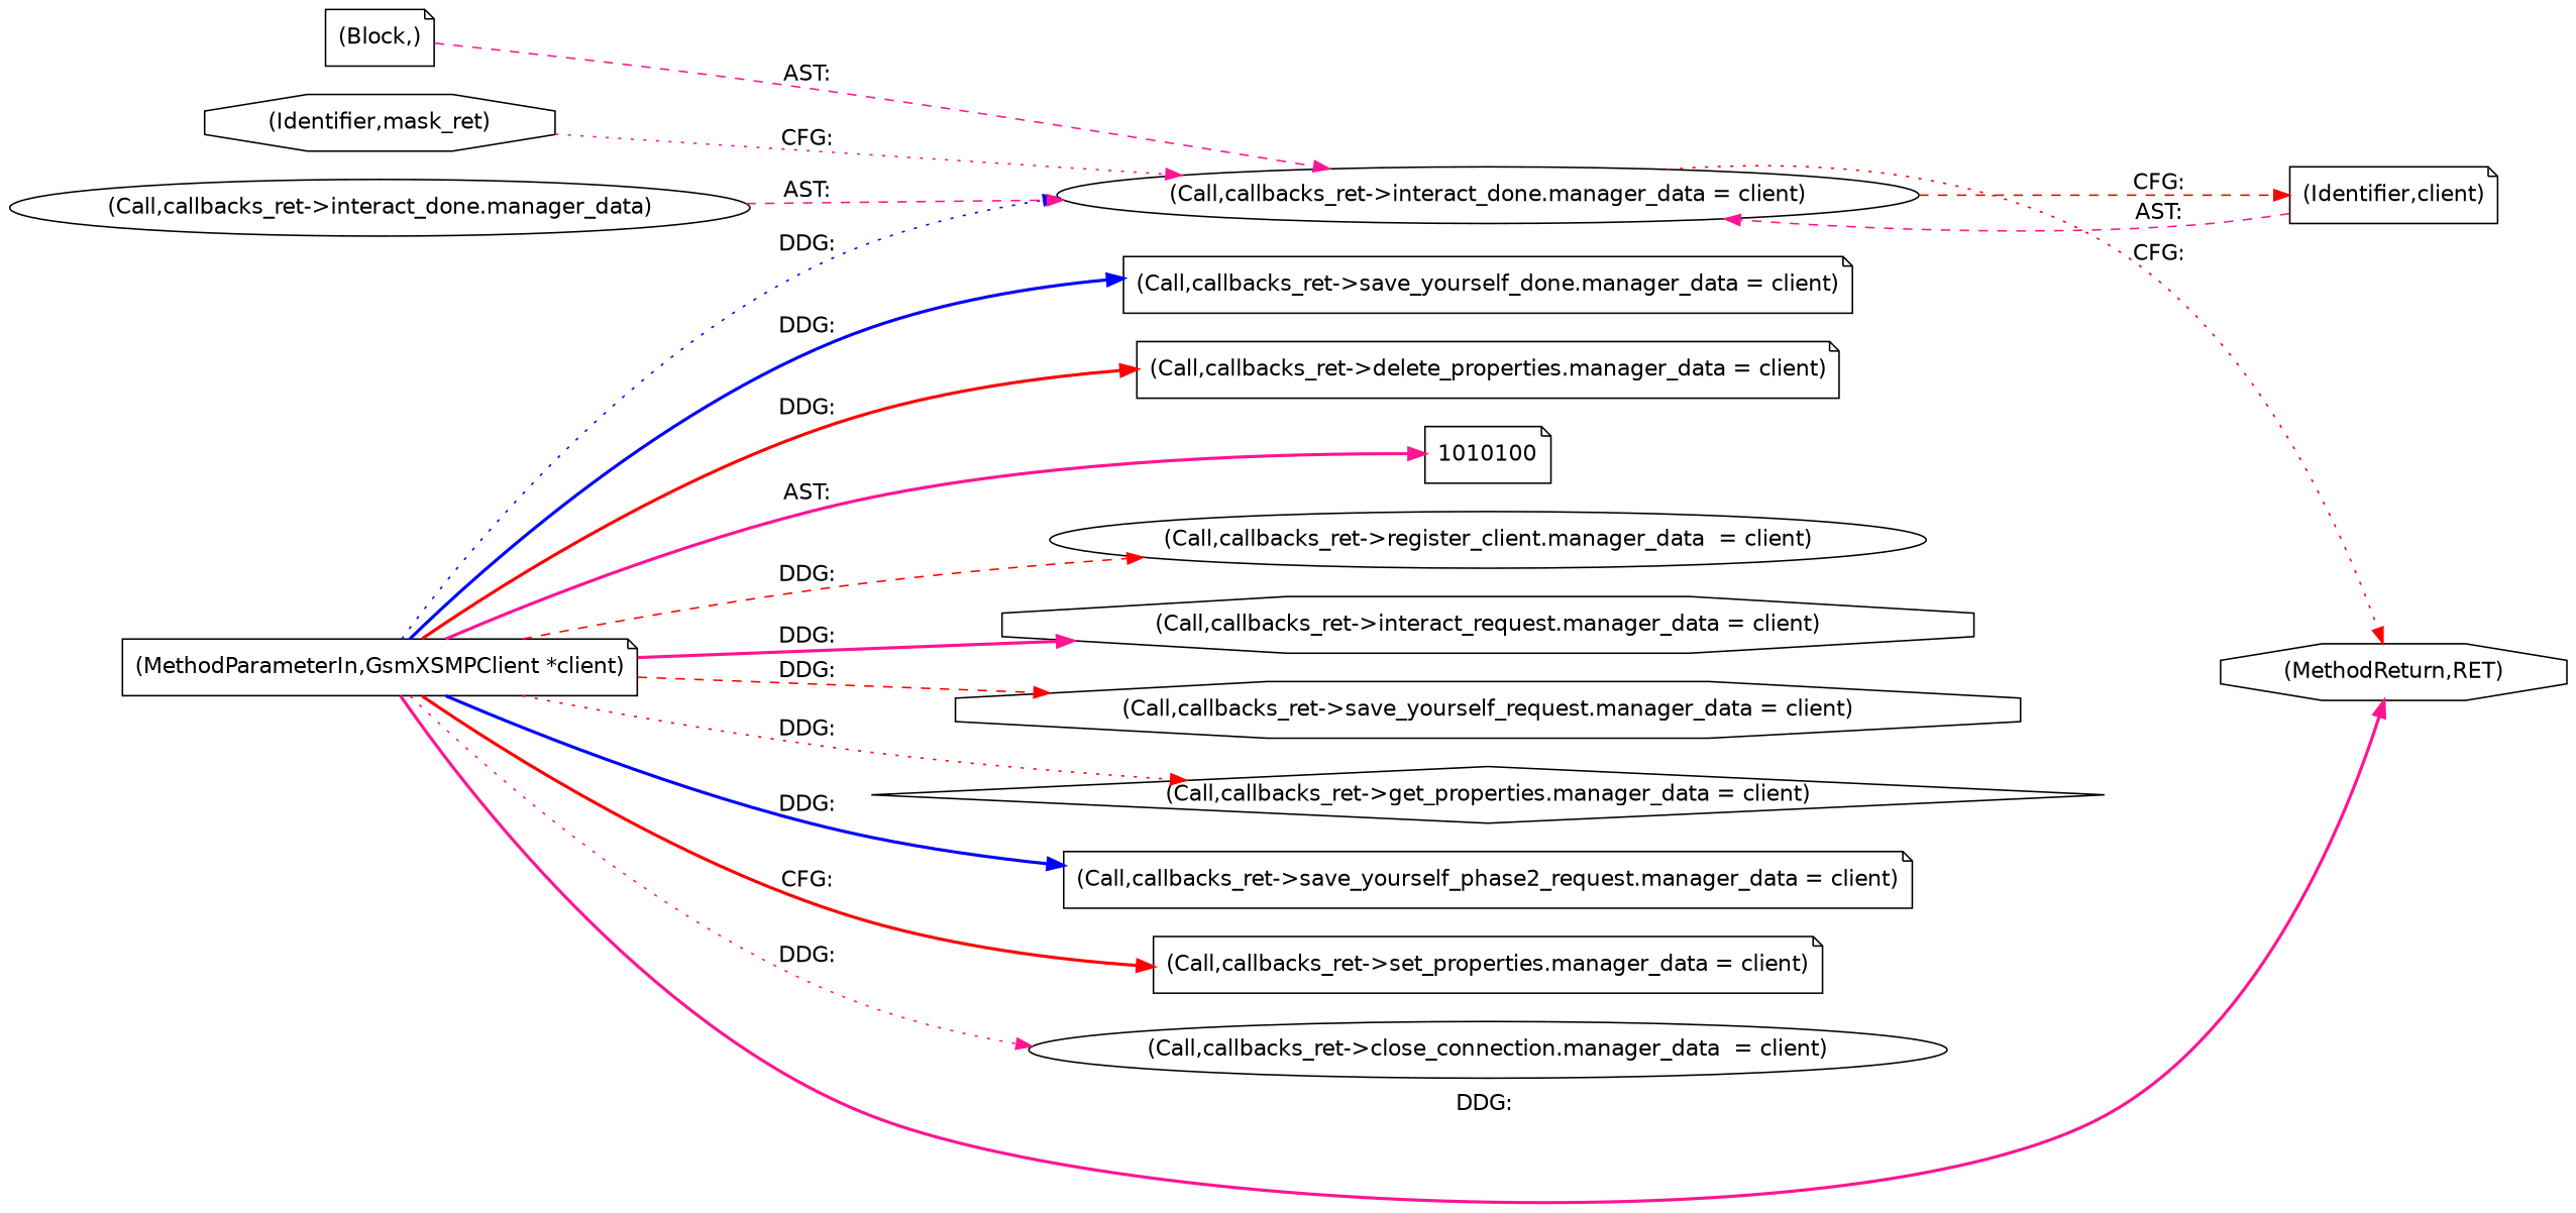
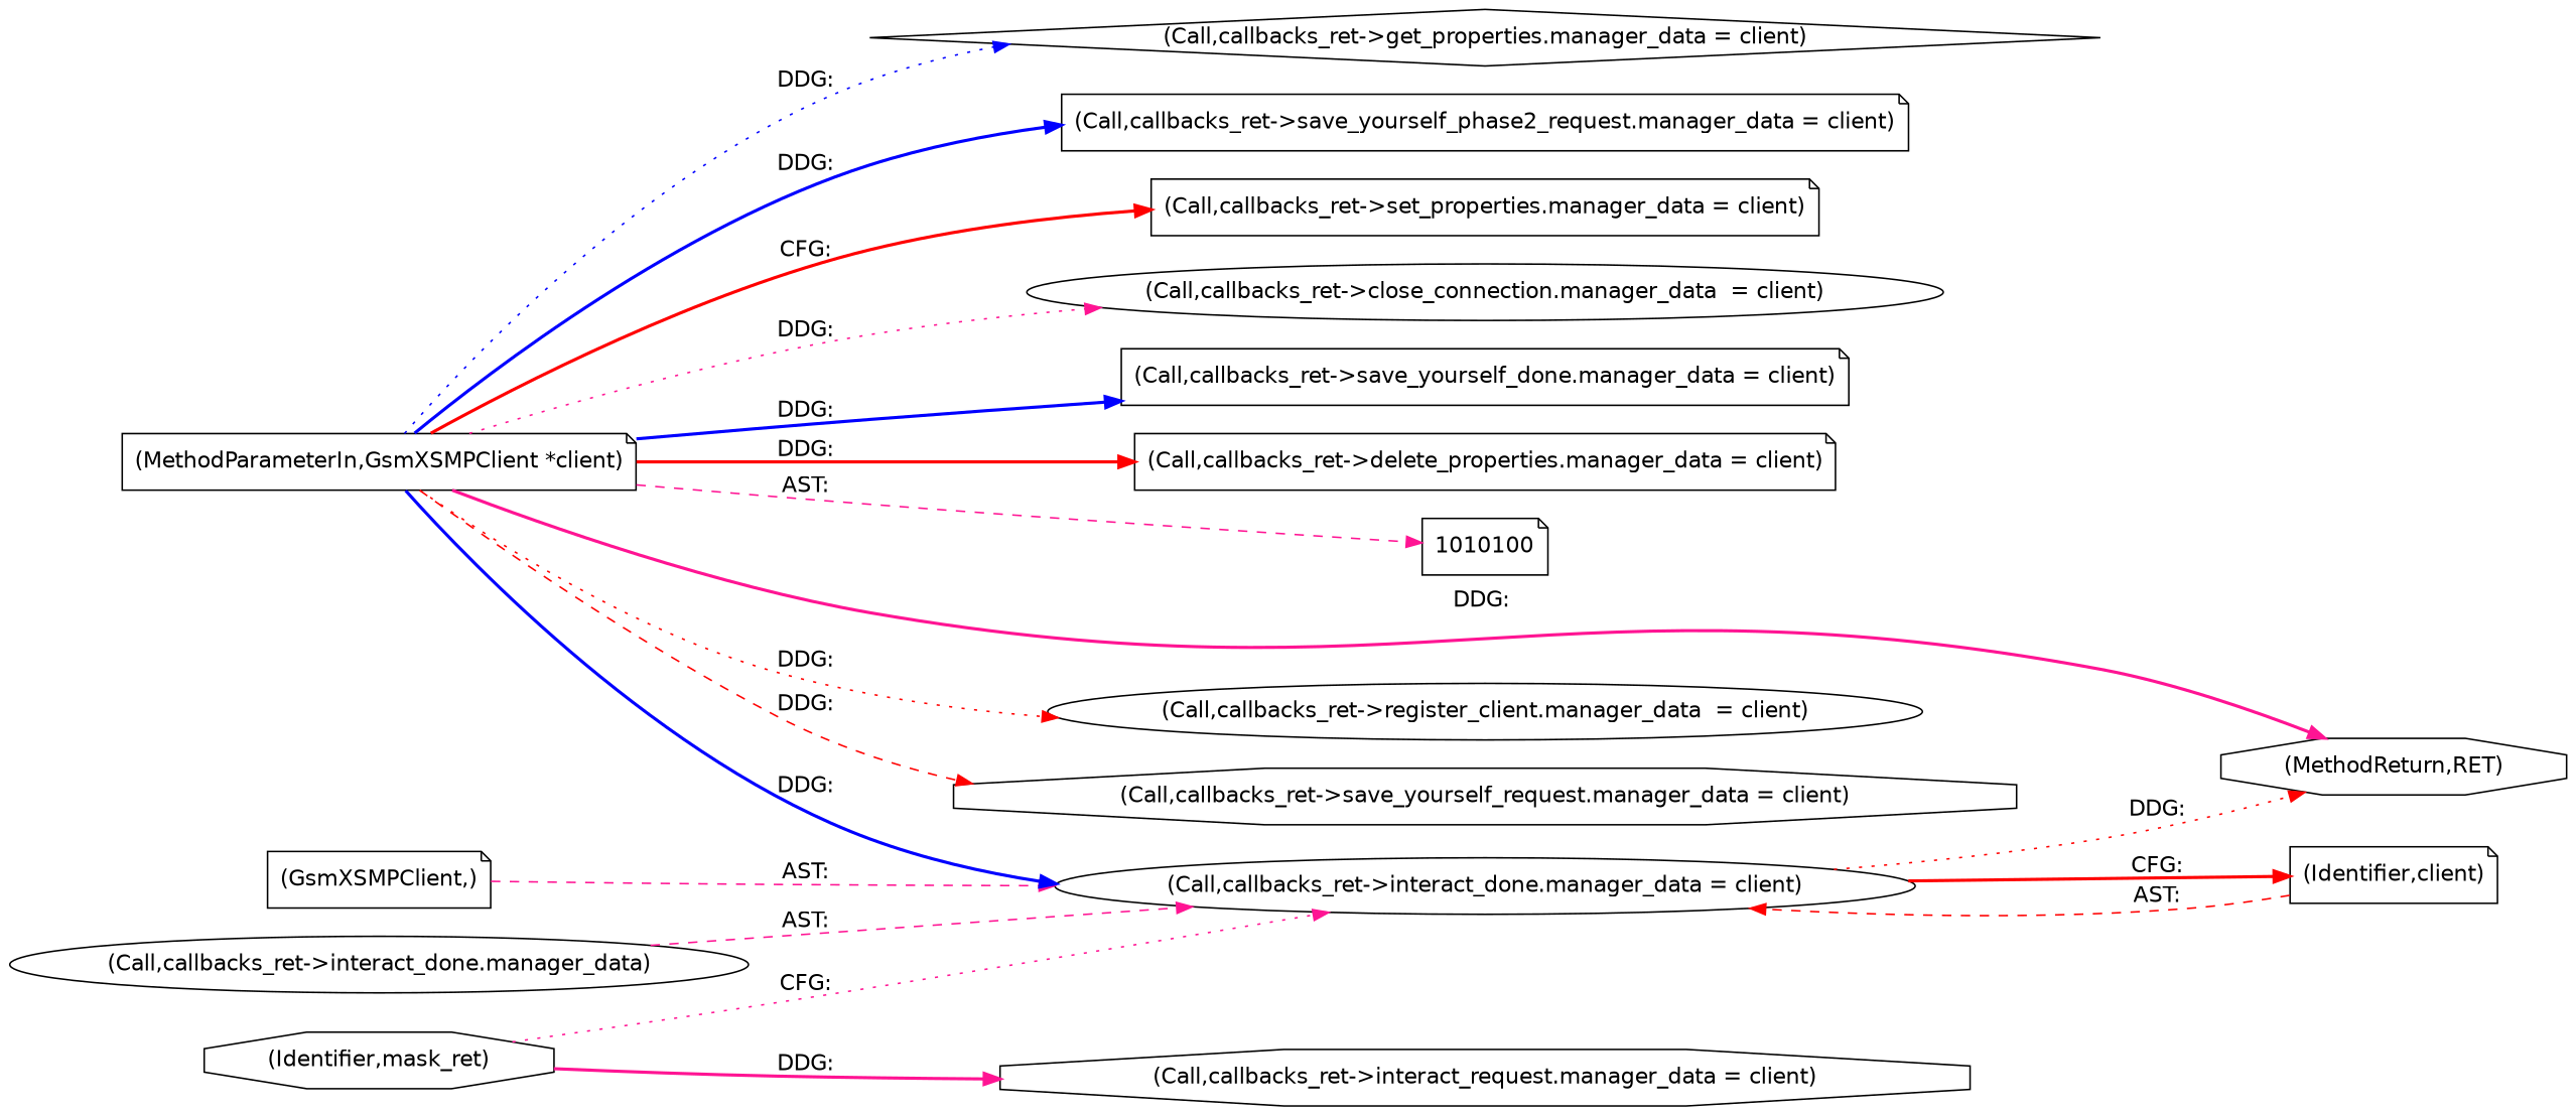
  digraph {
    fontname="DejaVu Sans"
    rankdir=LR
    node [fontname="DejaVu Sans" shape=note]
    edge [color=red fontname="DejaVu Sans" style=dashed]
    n1 [label="(Call,callbacks_ret->interact_done.manager_data = client)" shape=ellipse]
    n2 [label="(Identifier,client)"]
    n3 [label="(MethodReturn,RET)" shape=octagon]
-   n4 [label="(Block,)"]
+   n4 [label="(GsmXSMPClient,)"]
    n5 [label="(MethodParameterIn,GsmXSMPClient *client)"]
    n6 [label="(Call,callbacks_ret->register_client.manager_data  = client)" shape=ellipse]
    n7 [label="(Call,callbacks_ret->interact_request.manager_data = client)" shape=octagon]
    n8 [label="(Call,callbacks_ret->save_yourself_request.manager_data = client)" shape=octagon]
    n9 [label="(Call,callbacks_ret->get_properties.manager_data = client)" shape=diamond]
    n10 [label="(Call,callbacks_ret->save_yourself_phase2_request.manager_data = client)"]
    n11 [label="(Call,callbacks_ret->set_properties.manager_data = client)"]
    n12 [label="(Call,callbacks_ret->close_connection.manager_data  = client)" shape=ellipse]
    n13 [label="(Call,callbacks_ret->save_yourself_done.manager_data = client)"]
    n14 [label="(Call,callbacks_ret->delete_properties.manager_data = client)"]
    n15 [label=1010100]
    n16 [label="(Identifier,mask_ret)" shape=octagon]
    n17 [label="(Call,callbacks_ret->interact_done.manager_data)" shape=ellipse]
-   n1 -> n2 [label="CFG: "]
-   n1 -> n3 [label="CFG: " style=dotted]
-   n2 -> n1 [color=deeppink label="AST: "]
+   n1 -> n2 [label="CFG: " style=bold]
+   n1 -> n3 [label="DDG: " style=dotted]
+   n2 -> n1 [label="AST: "]
    n4 -> n1 [color=deeppink label="AST: "]
-   n5 -> n1 [color=blue label="DDG: " style=dotted]
+   n5 -> n1 [color=blue label="DDG: " style=bold]
    n5 -> n3 [color=deeppink label="DDG: " style=bold]
-   n5 -> n6 [label="DDG: "]
-   n5 -> n7 [color=deeppink label="DDG: " style=bold]
+   n5 -> n6 [label="DDG: " style=dotted]
+   n16 -> n7 [color=deeppink label="DDG: " style=bold]
    n5 -> n8 [label="DDG: "]
-   n5 -> n9 [label="DDG: " style=dotted]
+   n5 -> n9 [color=blue label="DDG: " style=dotted]
    n5 -> n10 [color=blue label="DDG: " style=bold]
    n5 -> n11 [label="CFG: " style=bold]
    n5 -> n12 [color=deeppink label="DDG: " style=dotted]
    n5 -> n13 [color=blue label="DDG: " style=bold]
    n5 -> n14 [label="DDG: " style=bold]
-   n5 -> n15 [color=deeppink label="AST: " style=bold]
+   n5 -> n15 [color=deeppink label="AST: "]
    n16 -> n1 [color=deeppink label="CFG: " style=dotted]
    n17 -> n1 [color=deeppink label="AST: "]
  }
